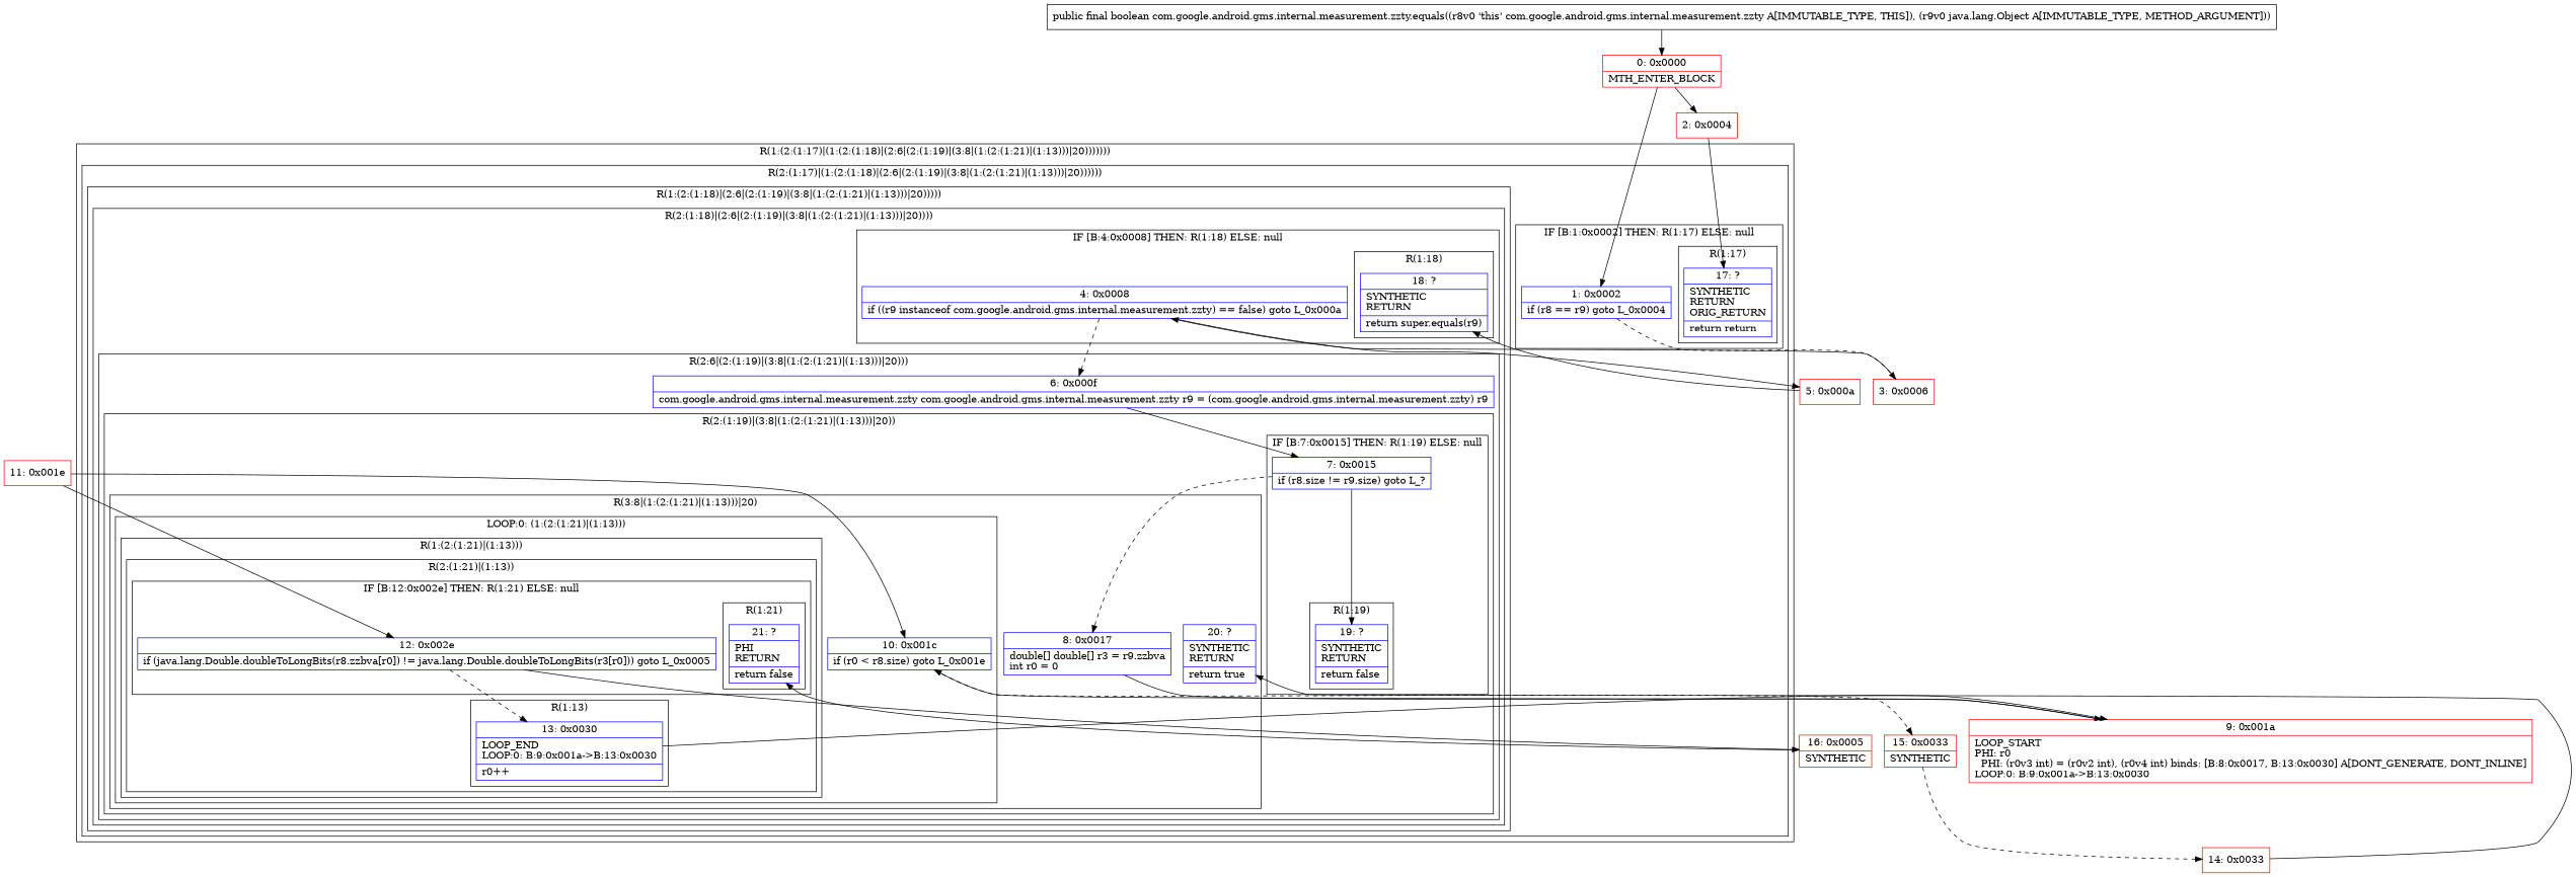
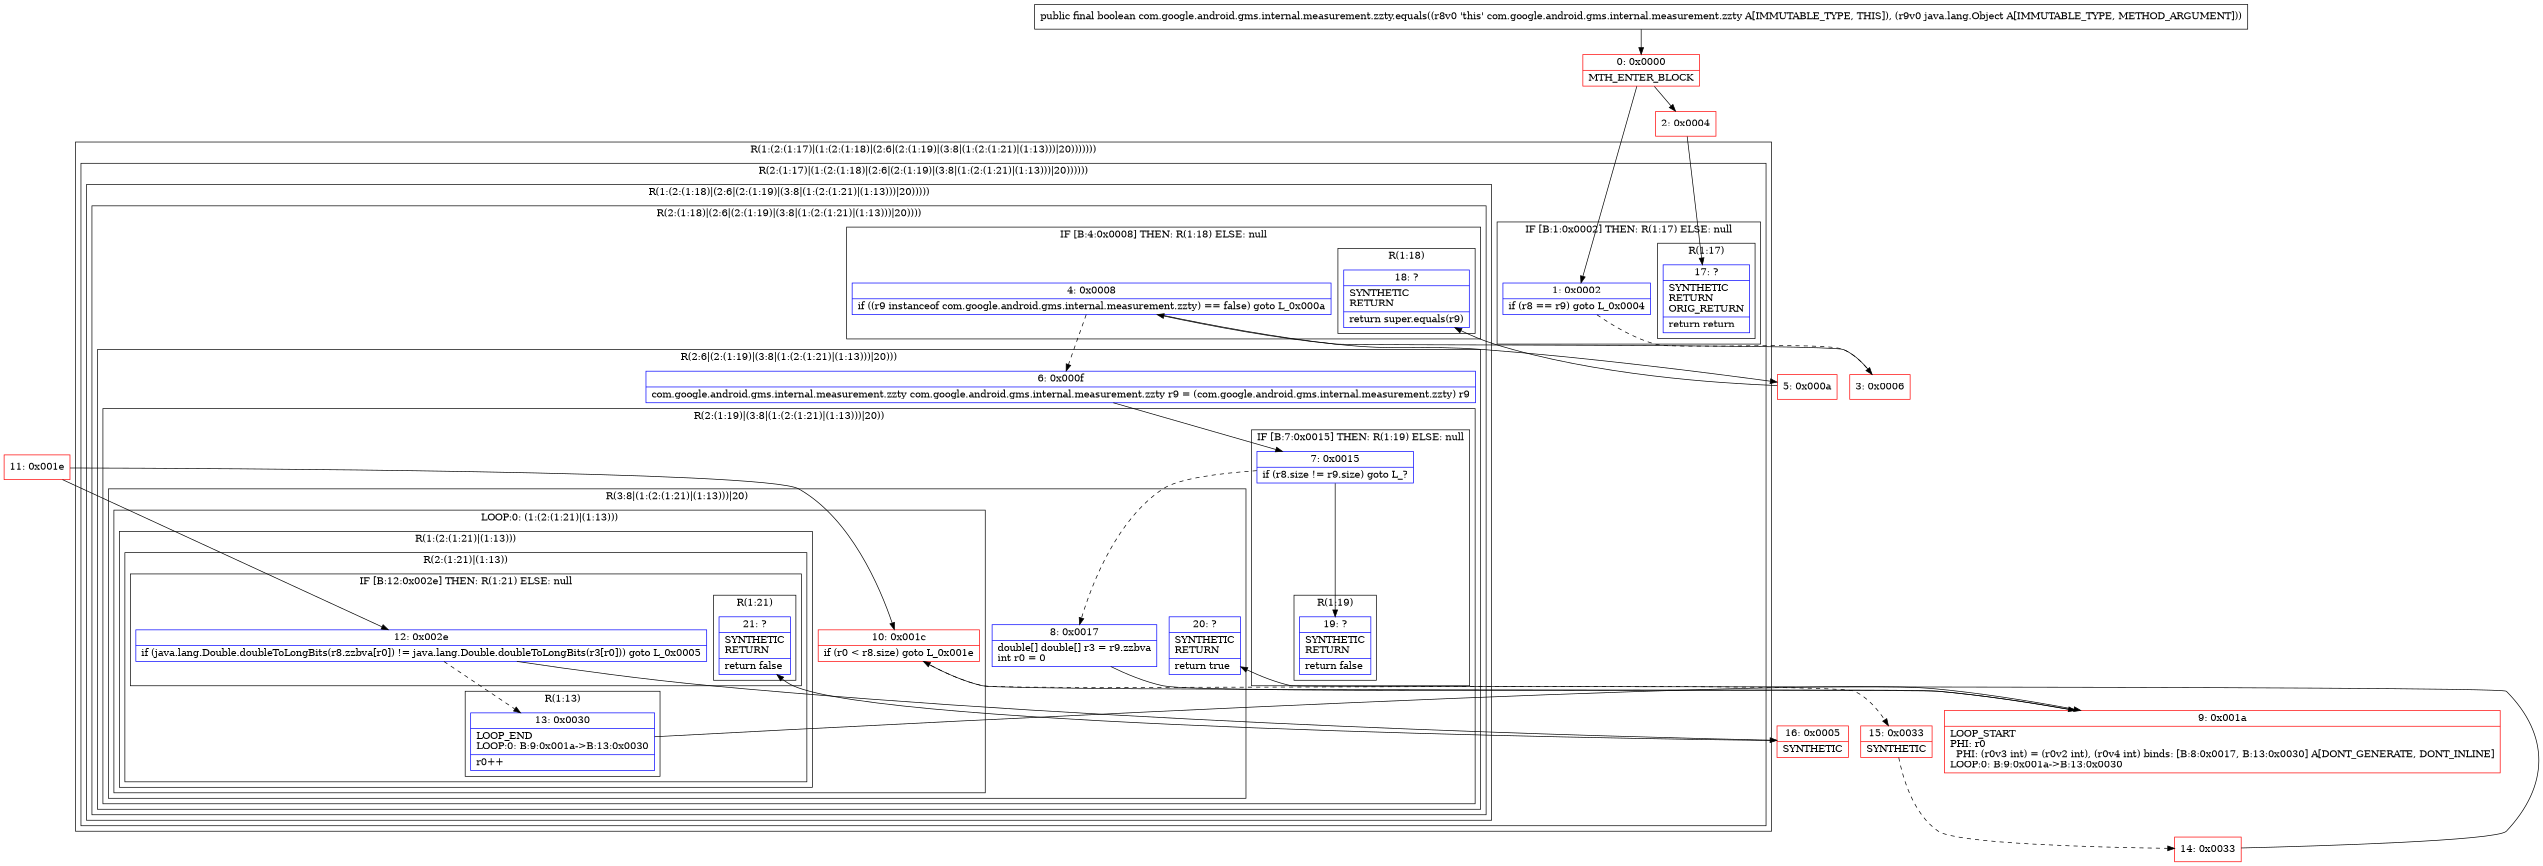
  digraph {
    node [color=blue shape=record]
    n1 [label="{17\:\ ?|SYNTHETIC\lRETURN\lORIG_RETURN\l|return return\l}"]
    n2 [label="{1\:\ 0x0002|if (r8 == r9) goto L_0x0004\l}"]
    n3 [label="{18\:\ ?|SYNTHETIC\lRETURN\l|return super.equals(r9)\l}"]
    n4 [label="{4\:\ 0x0008|if ((r9 instanceof com.google.android.gms.internal.measurement.zzty) == false) goto L_0x000a\l}"]
    n5 [label="{19\:\ ?|SYNTHETIC\lRETURN\l|return false\l}"]
    n6 [label="{7\:\ 0x0015|if (r8.size != r9.size) goto L_?\l}"]
-   n7 [label="{21\:\ ?|PHI\lRETURN\l|return false\l}"]
+   n7 [label="{21\:\ ?|SYNTHETIC\lRETURN\l|return false\l}"]
    n8 [label="{12\:\ 0x002e|if (java.lang.Double.doubleToLongBits(r8.zzbva[r0]) != java.lang.Double.doubleToLongBits(r3[r0])) goto L_0x0005\l}"]
    n9 [label="{13\:\ 0x0030|LOOP_END\lLOOP:0: B:9:0x001a\-\>B:13:0x0030\l|r0++\l}"]
-   n10 [label="{10\:\ 0x001c|if (r0 \< r8.size) goto L_0x001e\l}"]
+   n10 [color=red label="{10\:\ 0x001c|if (r0 \< r8.size) goto L_0x001e\l}"]
    n11 [label="{8\:\ 0x0017|double[] double[] r3 = r9.zzbva\lint r0 = 0\l}"]
    n12 [label="{20\:\ ?|SYNTHETIC\lRETURN\l|return true\l}"]
    n13 [label="{6\:\ 0x000f|com.google.android.gms.internal.measurement.zzty com.google.android.gms.internal.measurement.zzty r9 = (com.google.android.gms.internal.measurement.zzty) r9\l}"]
    n14 [color=red label="{3\:\ 0x0006}"]
    n15 [color=red label="{5\:\ 0x000a}"]
    n16 [color=red label="{16\:\ 0x0005|SYNTHETIC\l}"]
    n17 [color=red label="{9\:\ 0x001a|LOOP_START\lPHI: r0 \l  PHI: (r0v3 int) = (r0v2 int), (r0v4 int) binds: [B:8:0x0017, B:13:0x0030] A[DONT_GENERATE, DONT_INLINE]\lLOOP:0: B:9:0x001a\-\>B:13:0x0030\l}"]
    n18 [color=red label="{15\:\ 0x0033|SYNTHETIC\l}"]
    n19 [color=red label="{2\:\ 0x0004}"]
    n20 [color=red label="{11\:\ 0x001e}"]
    n21 [color=red label="{14\:\ 0x0033}"]
    n22 [color=red label="{0\:\ 0x0000|MTH_ENTER_BLOCK\l}"]
    n23 [label="{public final boolean com.google.android.gms.internal.measurement.zzty.equals((r8v0 'this' com.google.android.gms.internal.measurement.zzty A[IMMUTABLE_TYPE, THIS]), (r9v0 java.lang.Object A[IMMUTABLE_TYPE, METHOD_ARGUMENT])) }" color=""]
    subgraph cluster_1 {
      label="R(1:(2:(1:17)|(1:(2:(1:18)|(2:6|(2:(1:19)|(3:8|(1:(2:(1:21)|(1:13)))|20)))))))"
      subgraph cluster_2 {
        label="R(2:(1:17)|(1:(2:(1:18)|(2:6|(2:(1:19)|(3:8|(1:(2:(1:21)|(1:13)))|20))))))"
        subgraph cluster_3 {
          label="IF [B:1:0x0002] THEN: R(1:17) ELSE: null"
          n2
          subgraph cluster_4 {
            label="R(1:17)"
            n1
          }
        }
        subgraph cluster_5 {
          label="R(1:(2:(1:18)|(2:6|(2:(1:19)|(3:8|(1:(2:(1:21)|(1:13)))|20)))))"
          subgraph cluster_6 {
            label="R(2:(1:18)|(2:6|(2:(1:19)|(3:8|(1:(2:(1:21)|(1:13)))|20))))"
            subgraph cluster_7 {
              label="IF [B:4:0x0008] THEN: R(1:18) ELSE: null"
              n4
              subgraph cluster_8 {
                label="R(1:18)"
                n3
              }
            }
            subgraph cluster_9 {
              label="R(2:6|(2:(1:19)|(3:8|(1:(2:(1:21)|(1:13)))|20)))"
              n13
              subgraph cluster_10 {
                label="R(2:(1:19)|(3:8|(1:(2:(1:21)|(1:13)))|20))"
                subgraph cluster_11 {
                  label="IF [B:7:0x0015] THEN: R(1:19) ELSE: null"
                  n6
                  subgraph cluster_12 {
                    label="R(1:19)"
                    n5
                  }
                }
                subgraph cluster_13 {
                  label="R(3:8|(1:(2:(1:21)|(1:13)))|20)"
                  n11
                  n12
                  subgraph cluster_14 {
                    label="LOOP:0: (1:(2:(1:21)|(1:13)))"
                    n10
                    subgraph cluster_15 {
                      label="R(1:(2:(1:21)|(1:13)))"
                      subgraph cluster_16 {
                        label="R(2:(1:21)|(1:13))"
                        subgraph cluster_17 {
                          label="IF [B:12:0x002e] THEN: R(1:21) ELSE: null"
                          n8
                          subgraph cluster_18 {
                            label="R(1:21)"
                            n7
                          }
                        }
                        subgraph cluster_19 {
                          label="R(1:13)"
                          n9
                        }
                      }
                    }
                  }
                }
              }
            }
          }
        }
      }
    }
    n2 -> n14 [style=dashed]
    n4 -> n13 [style=dashed]
    n4 -> n15
    n6 -> n5
    n6 -> n11 [style=dashed]
    n8 -> n9 [style=dashed]
    n8 -> n16
    n9 -> n17
    n10 -> n18 [style=dashed]
    n11 -> n17
    n13 -> n6
    n14 -> n4
    n15 -> n3
    n16 -> n7
    n17 -> n10
    n18 -> n21 [style=dashed]
    n19 -> n1
    n20 -> n8
    n20 -> n10
    n21 -> n12
    n22 -> n2
    n22 -> n19
    n23 -> n22
  }
